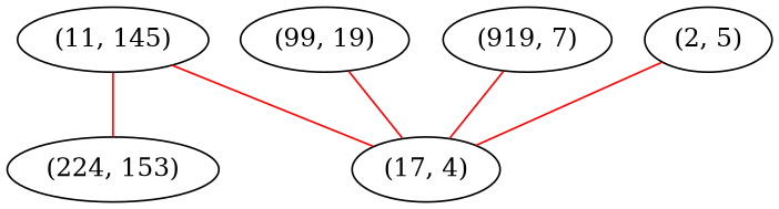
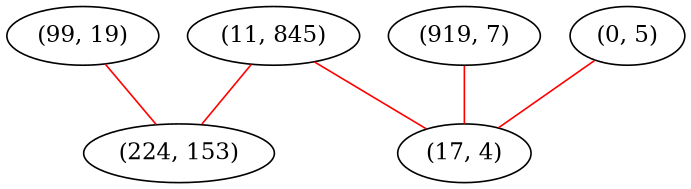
  graph {
    edge [color=red weight=1]
-   "(11, 145)"
+   "(11, 145)" [label="(11, 845)"]
    "(224, 153)"
    "(17, 4)"
    "(99, 19)"
    n5 [label="(919, 7)"]
-   "(2, 5)"
+   "(2, 5)" [label="(0, 5)"]
    "(11, 145)" -- "(224, 153)"
    "(11, 145)" -- "(17, 4)"
-   "(99, 19)" -- "(17, 4)"
+   "(99, 19)" -- "(224, 153)"
    n5 -- "(17, 4)"
    "(2, 5)" -- "(17, 4)"
  }
